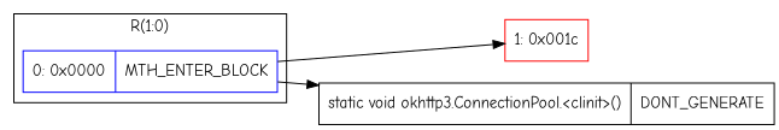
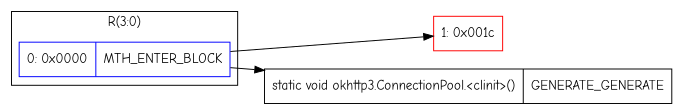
  digraph {
    fontname="Comic Neue"
    rankdir=LR
    node [fontname="Comic Neue" shape=record]
    edge [fontname="Comic Neue"]
    n1 [color=blue label="{0\:\ 0x0000|MTH_ENTER_BLOCK\l}"]
    n2 [color=red label="{1\:\ 0x001c}"]
-   n3 [label="{static void okhttp3.ConnectionPool.\<clinit\>()  | DONT_GENERATE\l}"]
+   n3 [label="{static void okhttp3.ConnectionPool.\<clinit\>()  | GENERATE_GENERATE\l}"]
    subgraph cluster_1 {
-     label="R(1:0)"
+     label="R(3:0)"
      n1
    }
    n1 -> n2
    n1 -> n3
  }
